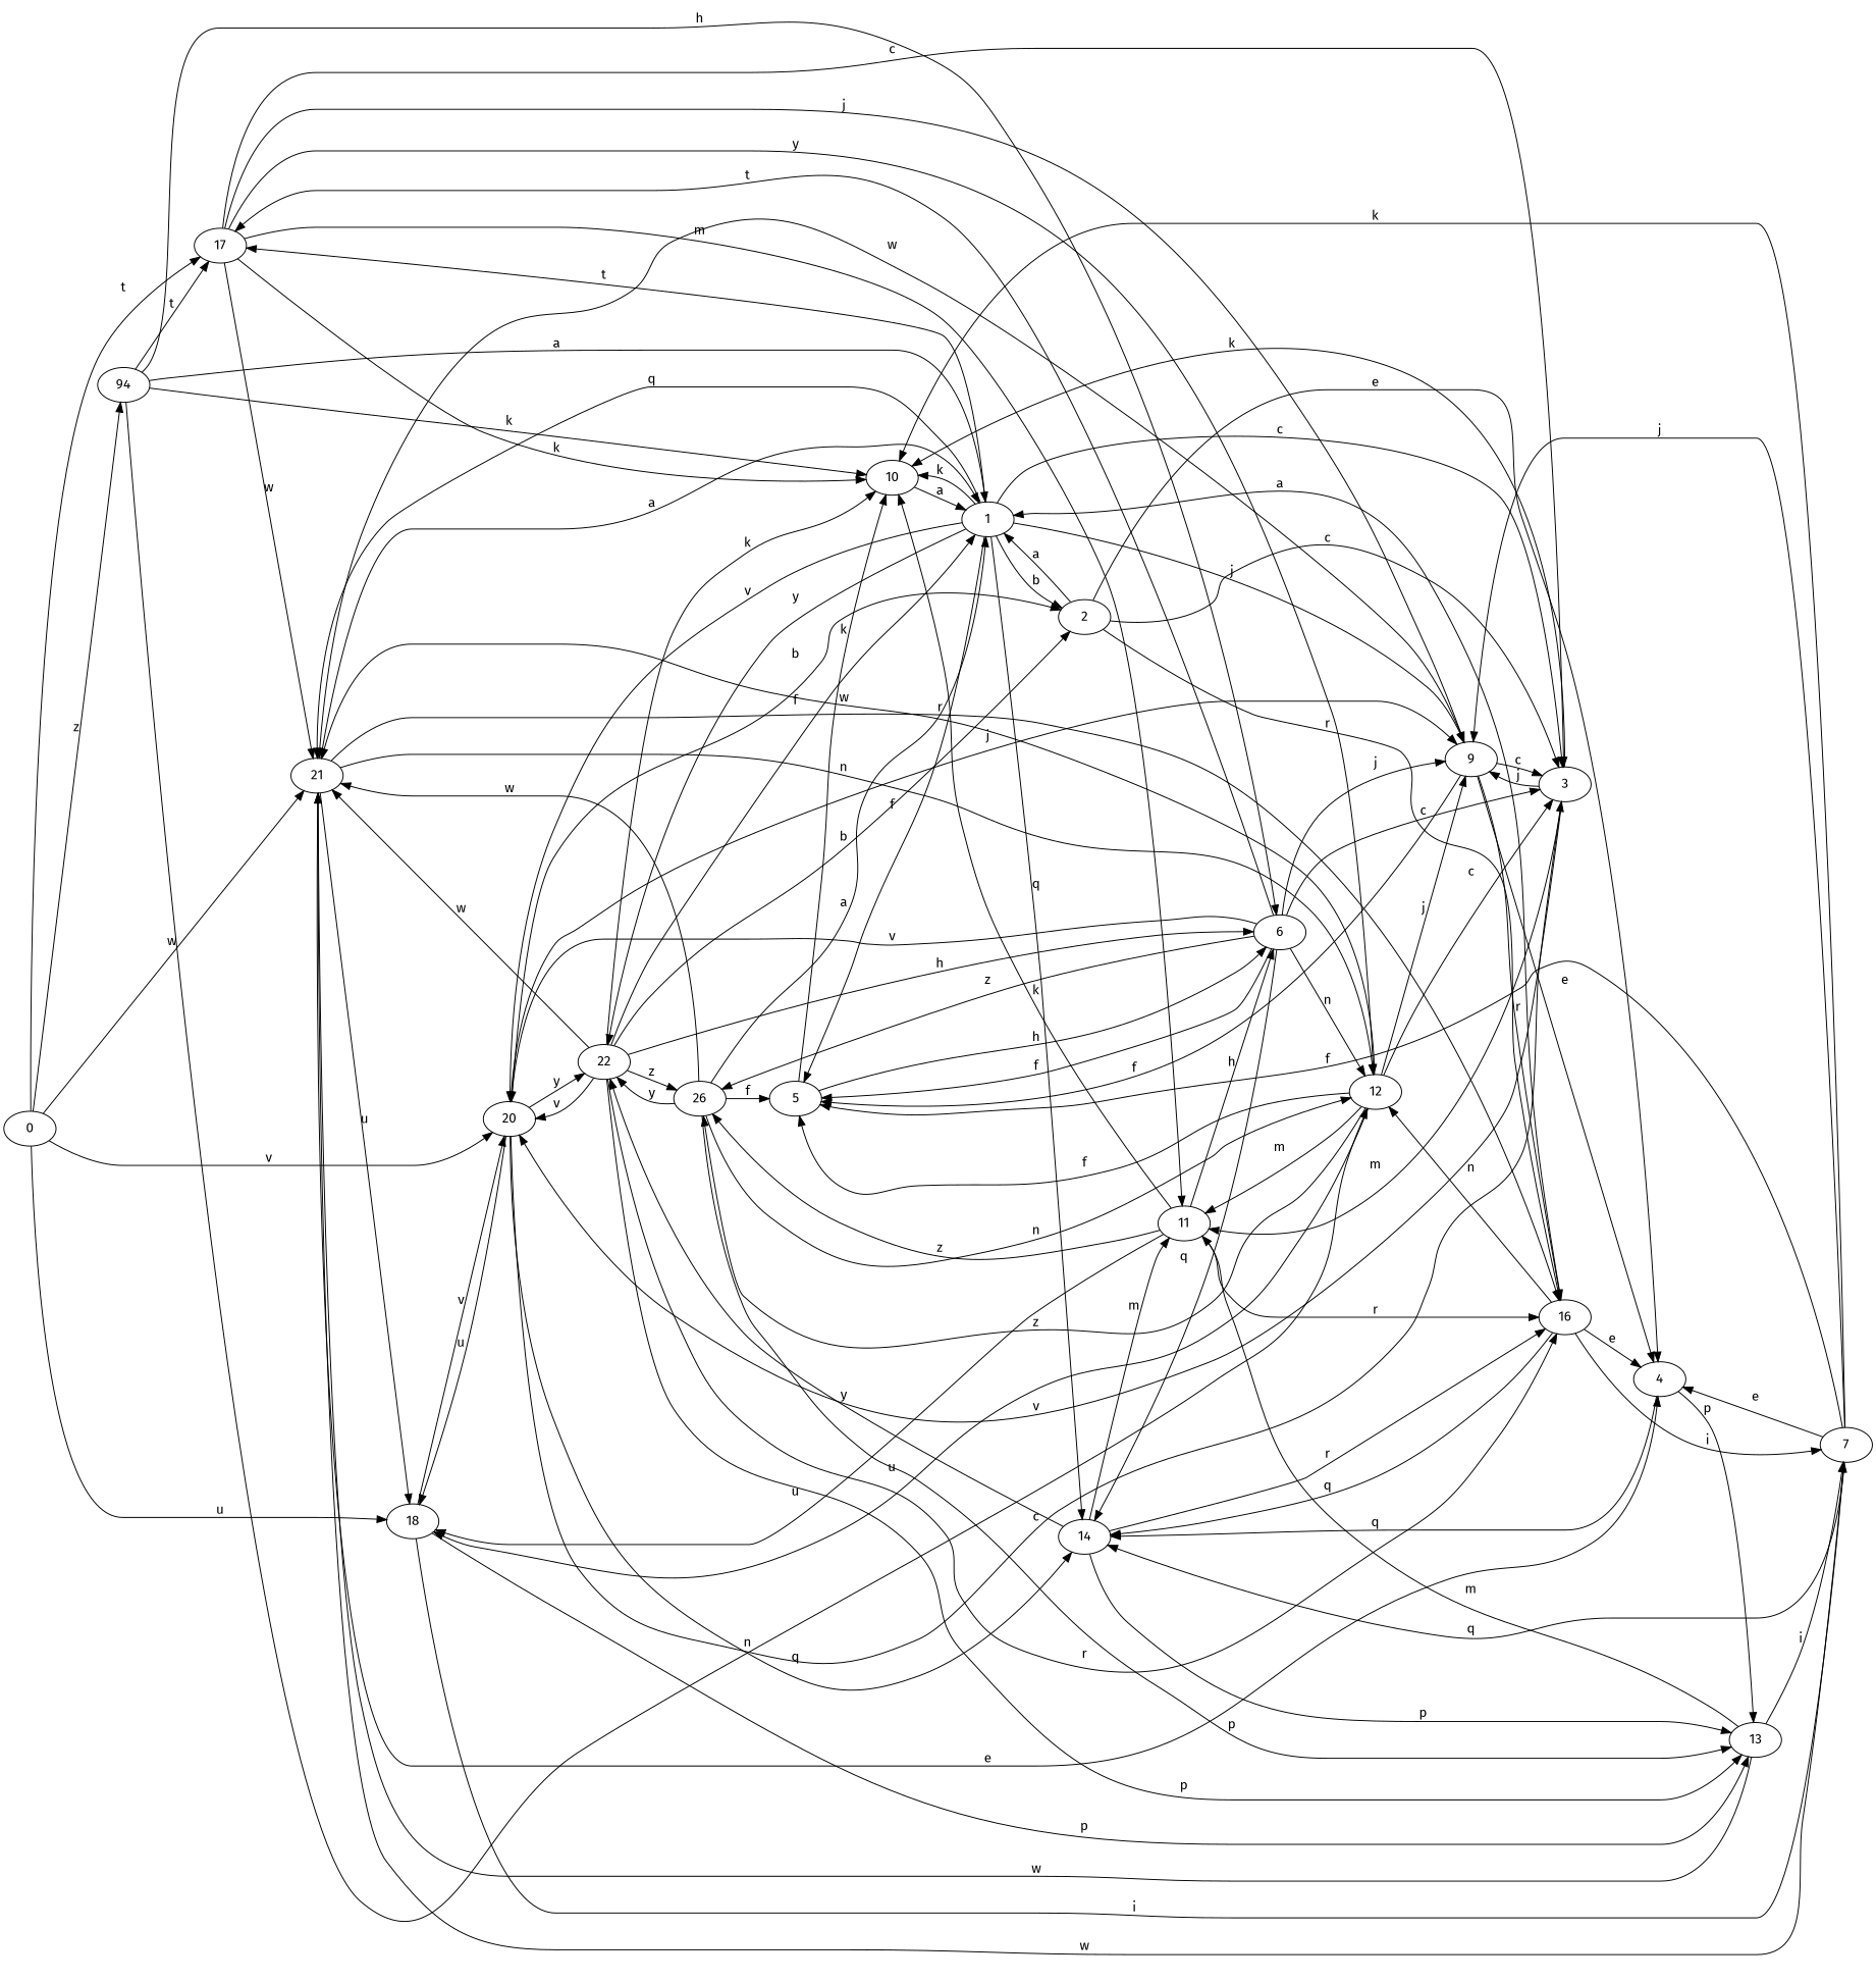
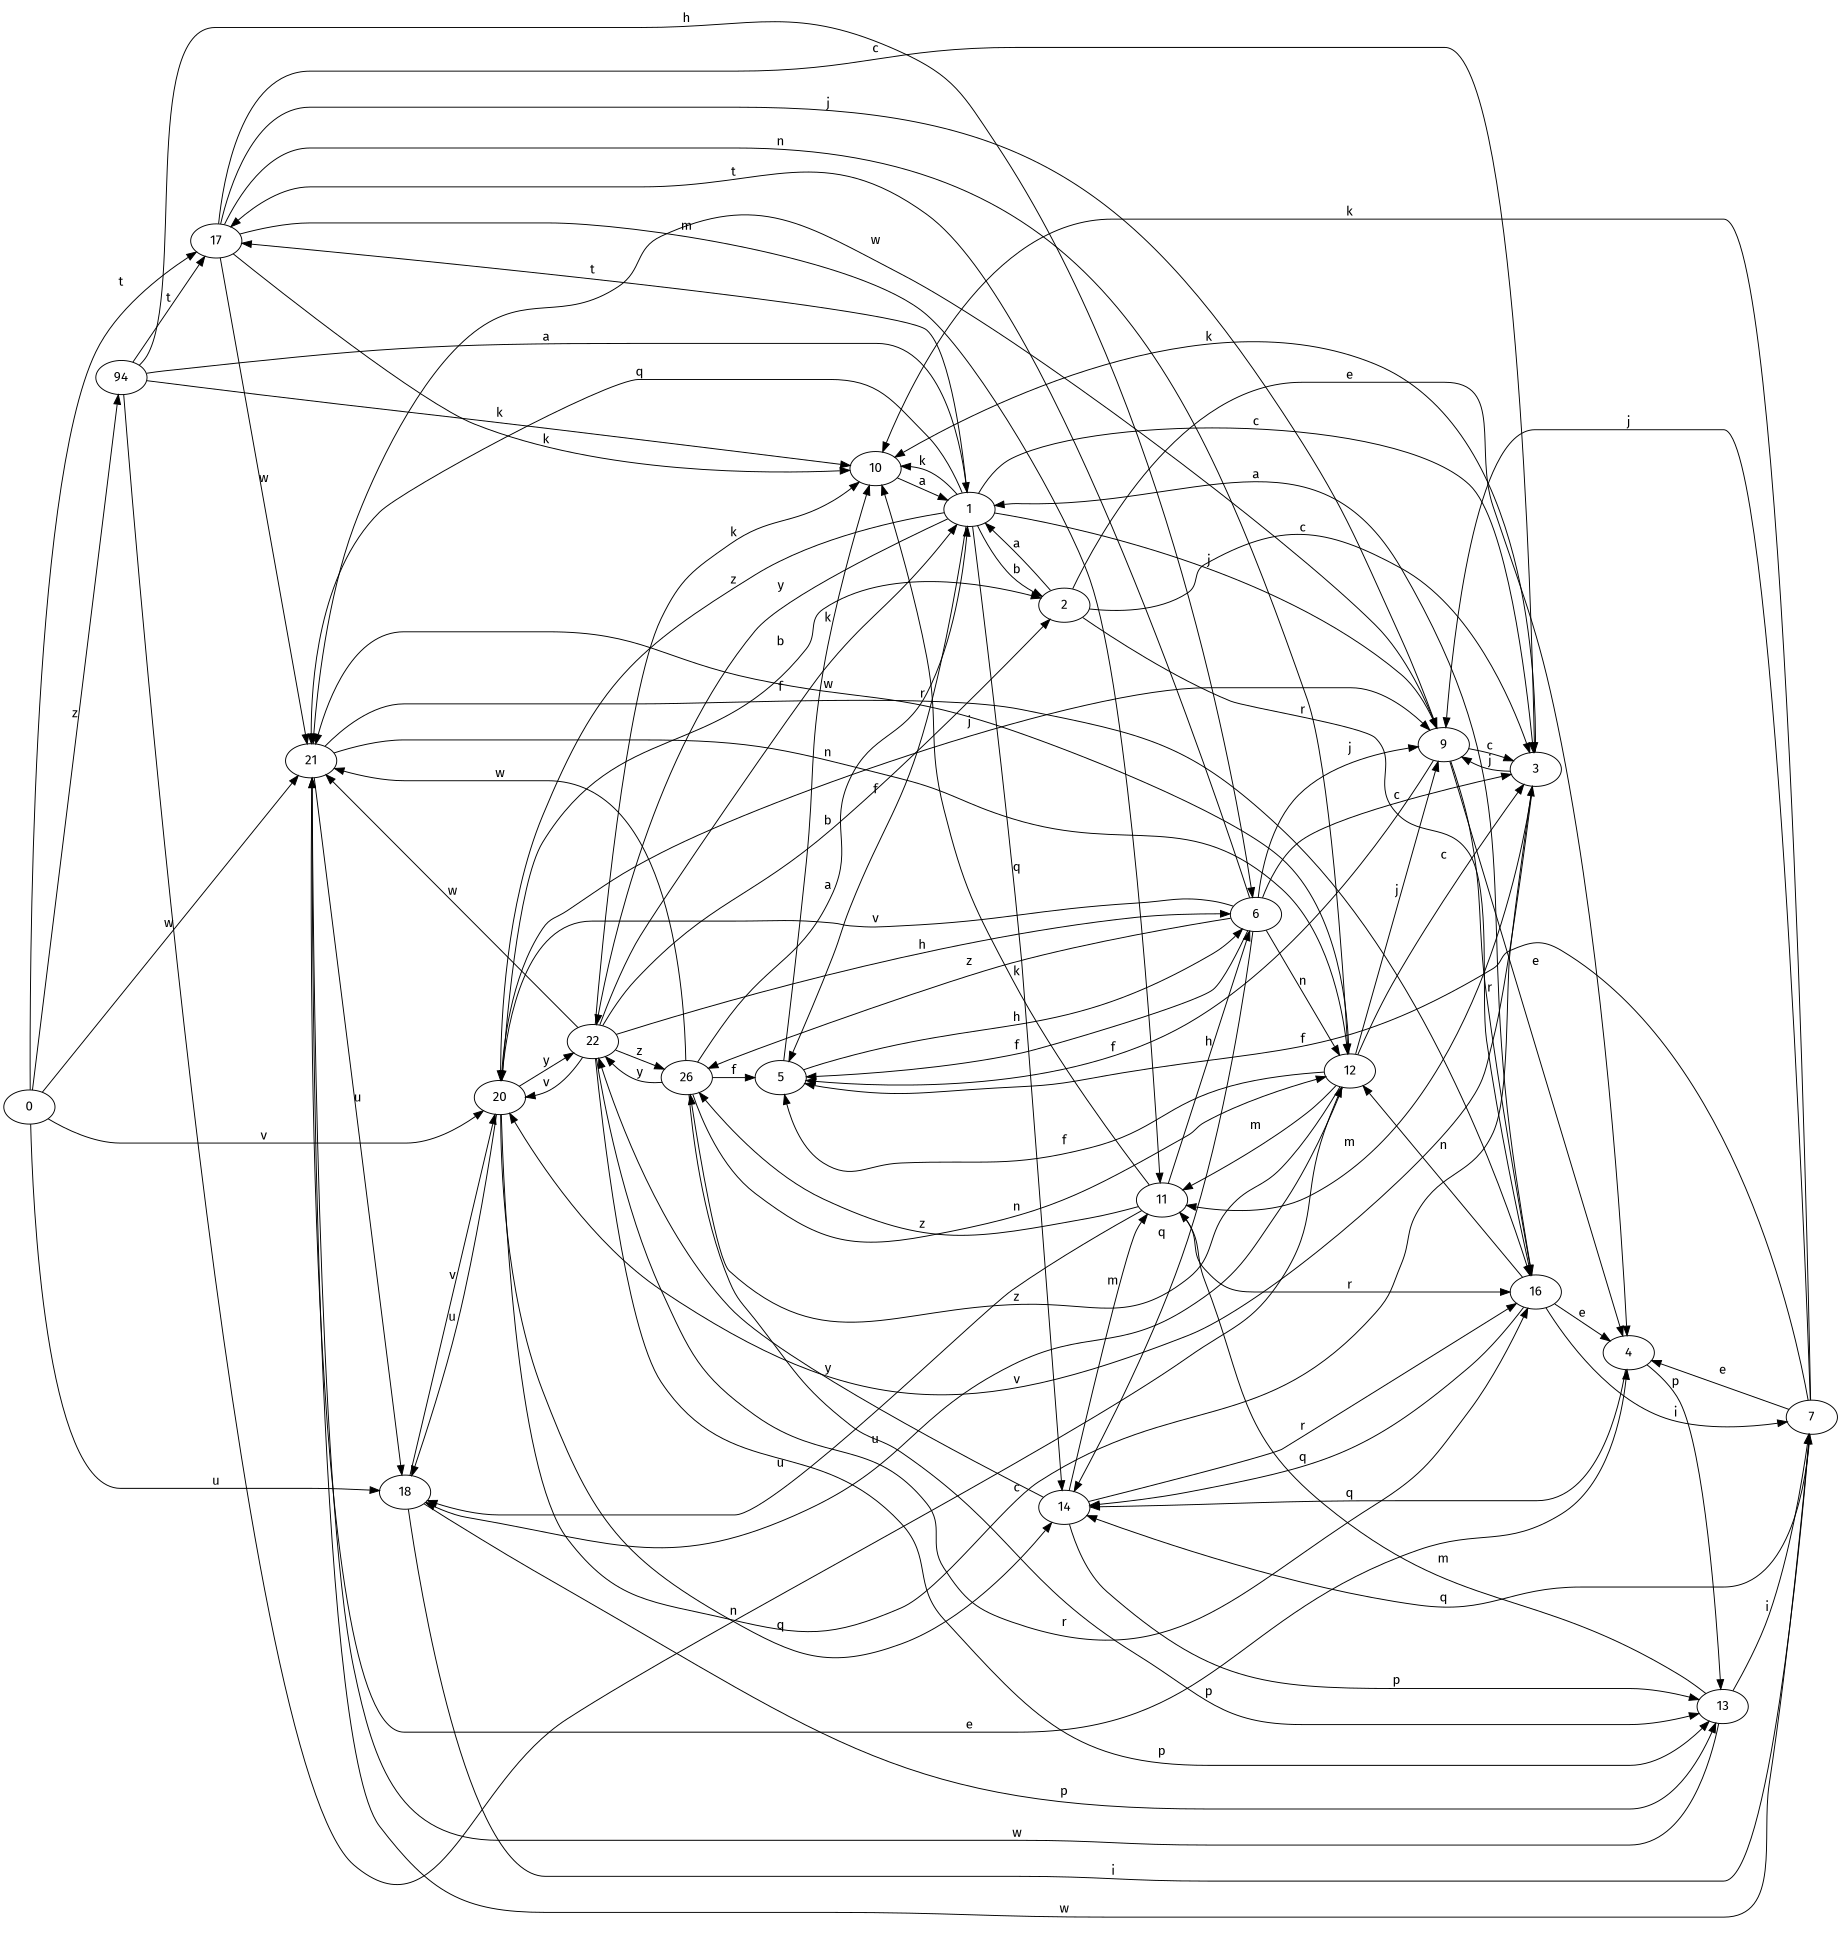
  strict digraph {
    fontname="Fira Sans"
    rankdir=LR
    node [fontname="Fira Sans"]
    edge [fontname="Fira Sans"]
    0
    17
    18
    20
    21
    n6 [label=94]
    3
    9
    10
    11
    12
    13
    7
    2
    14
    22
    1
    4
    16
    6
    5
    26
    0 -> 17 [label=t]
    0 -> 18 [label=u]
    0 -> 20 [label=v]
    0 -> 21 [label=w]
    0 -> n6 [label=z]
    17 -> 21 [label=w]
    17 -> 3 [label=c]
    17 -> 9 [label=j]
    17 -> 10 [label=k]
    17 -> 11 [label=m]
-   17 -> 12 [label=y]
+   17 -> 12 [label=n]
    18 -> 20 [label=v]
    18 -> 13 [label=p]
    18 -> 7 [label=i]
    20 -> 18 [label=u]
    20 -> 3 [label=c]
    20 -> 9 [label=j]
    20 -> 2 [label=b]
    20 -> 14 [label=q]
    20 -> 22 [label=y]
    21 -> 18 [label=u]
    21 -> 12 [label=n]
-   21 -> 1 [label=a]
    21 -> 4 [label=e]
    21 -> 16 [label=r]
    n6 -> 17 [label=t]
    n6 -> 10 [label=k]
    n6 -> 12 [label=n]
    n6 -> 1 [label=a]
    n6 -> 6 [label=h]
    3 -> 20 [label=v]
    3 -> 9 [label=j]
    3 -> 10 [label=k]
    3 -> 11 [label=m]
    9 -> 21 [label=w]
    9 -> 3 [label=c]
    9 -> 4 [label=e]
    9 -> 16 [label=r]
    9 -> 5 [label=f]
    10 -> 1 [label=a]
    11 -> 18 [label=u]
    11 -> 10 [label=k]
    11 -> 16 [label=r]
    11 -> 6 [label=h]
    11 -> 26 [label=z]
    12 -> 18 [label=u]
    12 -> 21 [label=w]
    12 -> 3 [label=c]
    12 -> 9 [label=j]
    12 -> 11 [label=m]
    12 -> 5 [label=f]
    12 -> 26 [label=z]
    13 -> 21 [label=w]
    13 -> 11 [label=m]
    13 -> 7 [label=i]
    7 -> 21 [label=w]
    7 -> 9 [label=j]
    7 -> 10 [label=k]
    7 -> 14 [label=q]
    7 -> 4 [label=e]
    7 -> 5 [label=f]
    2 -> 3 [label=c]
    2 -> 1 [label=a]
    2 -> 4 [label=e]
    2 -> 16 [label=r]
    14 -> 11 [label=m]
    14 -> 13 [label=p]
    14 -> 22 [label=y]
    14 -> 16 [label=r]
    22 -> 20 [label=v]
    22 -> 21 [label=w]
    22 -> 10 [label=k]
    22 -> 13 [label=p]
    22 -> 2 [label=b]
    22 -> 1 [label=f]
    22 -> 16 [label=r]
    22 -> 6 [label=h]
    22 -> 26 [label=z]
    1 -> 17 [label=t]
-   1 -> 20 [label=v]
+   1 -> 20 [label=z]
    1 -> 21 [label=q]
    1 -> 3 [label=c]
    1 -> 9 [label=j]
    1 -> 10 [label=k]
    1 -> 2 [label=b]
    1 -> 14 [label=q]
    1 -> 22 [label=y]
    1 -> 5 [label=f]
    4 -> 13 [label=p]
    4 -> 14 [label=q]
    16 -> 12 [label=n]
    16 -> 7 [label=i]
    16 -> 14 [label=q]
    16 -> 1 [label=a]
    16 -> 4 [label=e]
    6 -> 17 [label=t]
    6 -> 20 [label=v]
    6 -> 3 [label=c]
    6 -> 9 [label=j]
    6 -> 12 [label=n]
    6 -> 14 [label=q]
    6 -> 5 [label=f]
    6 -> 26 [label=z]
    5 -> 10 [label=k]
    5 -> 6 [label=h]
    26 -> 21 [label=w]
    26 -> 12 [label=n]
    26 -> 13 [label=p]
    26 -> 22 [label=y]
    26 -> 1 [label=a]
    26 -> 5 [label=f]
  }
